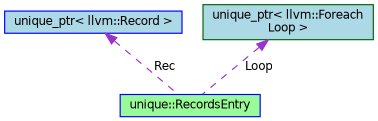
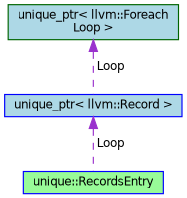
  digraph {
    node [color=blue fillcolor=lightblue fontname=Helvetica fontsize=10 shape=box style=filled]
    edge [color=darkorchid3 dir=back fontname=Helvetica fontsize=10 labelfontname=Helvetica labelfontsize=10 style=dashed]
    n1 [fillcolor=palegreen fontcolor=black height=0.2 label="unique::RecordsEntry" width=0.4]
    n2 [height=0.2 label="unique_ptr\< llvm::Record \>" width=0.4]
    n3 [color=darkgreen height=0.2 label="unique_ptr\< llvm::Foreach\lLoop \>" width=0.4]
-   n2 -> n1 [label=" Rec"]
-   n3 -> n1 [label=" Loop"]
+   n2 -> n1 [label=" Loop"]
+   n3 -> n2 [label=" Loop"]
  }
